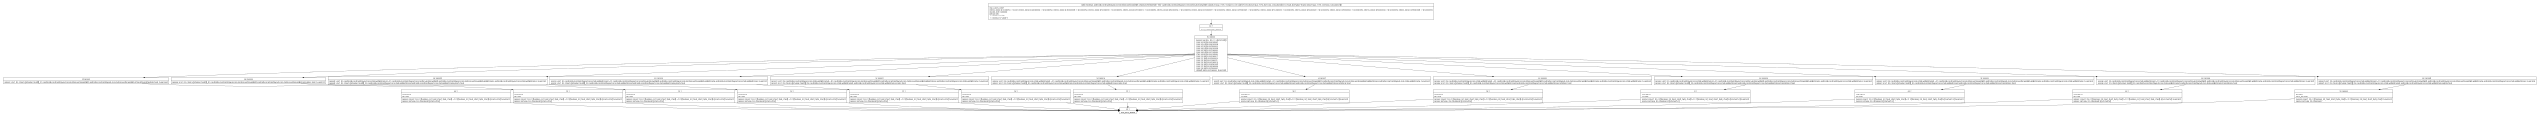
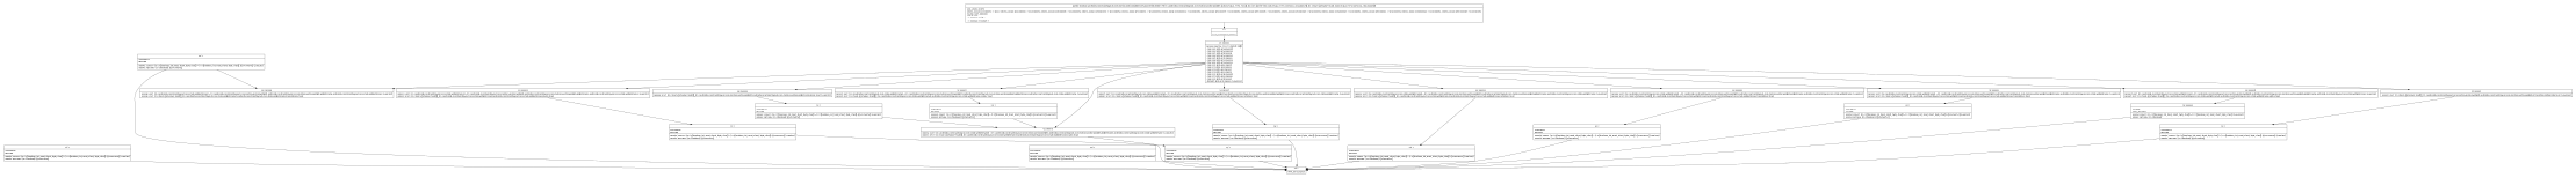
  digraph {
    fontname="Fira Sans"
    node [fontname="Fira Sans" shape=record]
    edge [fontname="Fira Sans"]
    n1 [label="{32\:\ ?|MTH_ARGUMENT_BLOCK\l}"]
    n2 [label="{34\:\ 0x0000|0x0000: SWITCH  (r2 I:?? A[D('id' int)])\l case 303: goto B:49:0x003d\l case 304: goto B:48:0x0038\l case 305: goto B:47:0x0033\l case 306: goto B:46:0x002e\l case 307: goto B:35:0x0003\l case 308: goto B:45:0x0029\l char 309: goto B:44:0x0024\l case 310: goto B:43:0x001f\l case 311: goto B:42:0x001a\l case 312: goto B:41:0x0015\l case 313: goto B:40:0x0010\l case 314: goto B:39:0x000b\l case 315: goto B:38:0x0008\l case 316: goto B:37:0x0005\l default: goto B:35:0x0003  (LINE:222)\l}"]
    n3 [label="{37\:\ 0x0005|0x0005: IPUT  (r3 I:float A[D('value' float)]), (r1 I:androidx.constraintlayout.core.motion.MotionWidget) androidx.constraintlayout.core.motion.MotionWidget.mTransitionPathRotate float  (LINE:260)\l}"]
    n4 [label="{38\:\ 0x0008|0x0008: IPUT  (r3 I:float A[D('value' float)]), (r1 I:androidx.constraintlayout.core.motion.MotionWidget) androidx.constraintlayout.core.motion.MotionWidget.mProgress float  (LINE:257)\l}"]
-   n5 [label="{39\:\ 0x000b|0x000b: IGET  (r0 I:androidx.constraintlayout.core.state.WidgetFrame) = (r1 I:androidx.constraintlayout.core.motion.MotionWidget) androidx.constraintlayout.core.motion.MotionWidget.widgetFrame androidx.constraintlayout.core.state.WidgetFrame  (LINE:254)\l0x000d: IPUT  (r3 I:float A[D('value' float)]), (r0 I:androidx.constraintlayout.core.state.WidgetFrame) androidx.constraintlayout.core.state.WidgetFrame.pivotY float \l}"]
    n6 [label="{40\:\ 0x0010|0x0010: IGET  (r0 I:androidx.constraintlayout.core.state.WidgetFrame) = (r1 I:androidx.constraintlayout.core.motion.MotionWidget) androidx.constraintlayout.core.motion.MotionWidget.widgetFrame androidx.constraintlayout.core.state.WidgetFrame  (LINE:251)\l0x0012: IPUT  (r3 I:float A[D('value' float)]), (r0 I:androidx.constraintlayout.core.state.WidgetFrame) androidx.constraintlayout.core.state.WidgetFrame.pivotX float \l}"]
    n7 [label="{41\:\ 0x0015|0x0015: IGET  (r0 I:androidx.constraintlayout.core.state.WidgetFrame) = (r1 I:androidx.constraintlayout.core.motion.MotionWidget) androidx.constraintlayout.core.motion.MotionWidget.widgetFrame androidx.constraintlayout.core.state.WidgetFrame  (LINE:248)\l0x0017: IPUT  (r3 I:float A[D('value' float)]), (r0 I:androidx.constraintlayout.core.state.WidgetFrame) androidx.constraintlayout.core.state.WidgetFrame.scaleY float \l}"]
    n8 [label="{42\:\ 0x001a|0x001a: IGET  (r0 I:androidx.constraintlayout.core.state.WidgetFrame) = (r1 I:androidx.constraintlayout.core.motion.MotionWidget) androidx.constraintlayout.core.motion.MotionWidget.widgetFrame androidx.constraintlayout.core.state.WidgetFrame  (LINE:245)\l0x001c: IPUT  (r3 I:float A[D('value' float)]), (r0 I:androidx.constraintlayout.core.state.WidgetFrame) androidx.constraintlayout.core.state.WidgetFrame.scaleX float \l}"]
    n9 [label="{43\:\ 0x001f|0x001f: IGET  (r0 I:androidx.constraintlayout.core.state.WidgetFrame) = (r1 I:androidx.constraintlayout.core.motion.MotionWidget) androidx.constraintlayout.core.motion.MotionWidget.widgetFrame androidx.constraintlayout.core.state.WidgetFrame  (LINE:242)\l0x0021: IPUT  (r3 I:float A[D('value' float)]), (r0 I:androidx.constraintlayout.core.state.WidgetFrame) androidx.constraintlayout.core.state.WidgetFrame.rotationZ float \l}"]
    n10 [label="{44\:\ 0x0024|0x0024: IGET  (r0 I:androidx.constraintlayout.core.state.WidgetFrame) = (r1 I:androidx.constraintlayout.core.motion.MotionWidget) androidx.constraintlayout.core.motion.MotionWidget.widgetFrame androidx.constraintlayout.core.state.WidgetFrame  (LINE:239)\l0x0026: IPUT  (r3 I:float A[D('value' float)]), (r0 I:androidx.constraintlayout.core.state.WidgetFrame) androidx.constraintlayout.core.state.WidgetFrame.rotationY float \l}"]
    n11 [label="{46\:\ 0x002e|0x002e: IGET  (r0 I:androidx.constraintlayout.core.state.WidgetFrame) = (r1 I:androidx.constraintlayout.core.motion.MotionWidget) androidx.constraintlayout.core.motion.MotionWidget.widgetFrame androidx.constraintlayout.core.state.WidgetFrame  (LINE:233)\l0x0030: IPUT  (r3 I:float A[D('value' float)]), (r0 I:androidx.constraintlayout.core.state.WidgetFrame) androidx.constraintlayout.core.state.WidgetFrame.translationZ float \l}"]
    n12 [label="{47\:\ 0x0033|0x0033: IGET  (r0 I:androidx.constraintlayout.core.state.WidgetFrame) = (r1 I:androidx.constraintlayout.core.motion.MotionWidget) androidx.constraintlayout.core.motion.MotionWidget.widgetFrame androidx.constraintlayout.core.state.WidgetFrame  (LINE:230)\l0x0035: IPUT  (r3 I:float A[D('value' float)]), (r0 I:androidx.constraintlayout.core.state.WidgetFrame) androidx.constraintlayout.core.state.WidgetFrame.translationY float \l}"]
    n13 [label="{48\:\ 0x0038|0x0038: IGET  (r0 I:androidx.constraintlayout.core.state.WidgetFrame) = (r1 I:androidx.constraintlayout.core.motion.MotionWidget) androidx.constraintlayout.core.motion.MotionWidget.widgetFrame androidx.constraintlayout.core.state.WidgetFrame  (LINE:227)\l0x003a: IPUT  (r3 I:float A[D('value' float)]), (r0 I:androidx.constraintlayout.core.state.WidgetFrame) androidx.constraintlayout.core.state.WidgetFrame.translationX float \l}"]
    n14 [label="{49\:\ 0x003d|0x003d: IGET  (r0 I:androidx.constraintlayout.core.state.WidgetFrame) = (r1 I:androidx.constraintlayout.core.motion.MotionWidget) androidx.constraintlayout.core.motion.MotionWidget.widgetFrame androidx.constraintlayout.core.state.WidgetFrame  (LINE:224)\l0x003f: IPUT  (r3 I:float A[D('value' float)]), (r0 I:androidx.constraintlayout.core.state.WidgetFrame) androidx.constraintlayout.core.state.WidgetFrame.alpha float \l}"]
    n15 [label="{52\:\ ?|SYNTHETIC\lRETURN\l|0x0042: CONST  (r0 I:??[boolean, int, float, short, byte, char]) = (1 ??[boolean, int, float, short, byte, char]) A[SYNTHETIC] (LINE:265)\l0x0043: RETURN  (r0 I:boolean) A[SYNTHETIC]\l}"]
    n16 [label="{53\:\ ?|SYNTHETIC\lRETURN\l|0x0042: CONST  (r0 I:??[boolean, int, float, short, byte, char]) = (1 ??[boolean, int, float, short, byte, char]) A[SYNTHETIC] (LINE:265)\l0x0043: RETURN  (r0 I:boolean) A[SYNTHETIC]\l}"]
    n17 [label="{54\:\ ?|SYNTHETIC\lRETURN\l|0x0042: CONST  (r0 I:??[boolean, int, float, short, byte, char]) = (1 ??[boolean, int, float, short, byte, char]) A[SYNTHETIC] (LINE:265)\l0x0043: RETURN  (r0 I:boolean) A[SYNTHETIC]\l}"]
    n18 [label="{55\:\ ?|SYNTHETIC\lRETURN\l|0x0042: CONST  (r0 I:??[boolean, int, float, short, byte, char]) = (1 ??[boolean, int, float, short, byte, char]) A[SYNTHETIC] (LINE:265)\l0x0043: RETURN  (r0 I:boolean) A[SYNTHETIC]\l}"]
    n19 [label="{56\:\ ?|SYNTHETIC\lRETURN\l|0x0042: CONST  (r0 I:??[boolean, int, float, short, byte, char]) = (1 ??[boolean, int, float, short, byte, char]) A[SYNTHETIC] (LINE:265)\l0x0043: RETURN  (r0 I:boolean) A[SYNTHETIC]\l}"]
    n20 [label="{57\:\ ?|SYNTHETIC\lRETURN\l|0x0042: CONST  (r0 I:??[boolean, int, float, short, byte, char]) = (1 ??[boolean, int, float, short, byte, char]) A[SYNTHETIC] (LINE:265)\l0x0043: RETURN  (r0 I:boolean) A[SYNTHETIC]\l}"]
    n21 [label="{58\:\ ?|SYNTHETIC\lRETURN\l|0x0042: CONST  (r0 I:??[boolean, int, float, short, byte, char]) = (1 ??[boolean, int, float, short, byte, char]) A[SYNTHETIC] (LINE:265)\l0x0043: RETURN  (r0 I:boolean) A[SYNTHETIC]\l}"]
    n22 [label="{59\:\ ?|SYNTHETIC\lRETURN\l|0x0042: CONST  (r0 I:??[boolean, int, float, short, byte, char]) = (1 ??[boolean, int, float, short, byte, char]) A[SYNTHETIC] (LINE:265)\l0x0043: RETURN  (r0 I:boolean) A[SYNTHETIC]\l}"]
    n23 [label="{61\:\ ?|SYNTHETIC\lRETURN\l|0x0042: CONST  (r0 I:??[boolean, int, float, short, byte, char]) = (1 ??[boolean, int, float, short, byte, char]) A[SYNTHETIC] (LINE:265)\l0x0043: RETURN  (r0 I:boolean) A[SYNTHETIC]\l}"]
    n24 [label="{62\:\ ?|SYNTHETIC\lRETURN\l|0x0042: CONST  (r0 I:??[boolean, int, float, short, byte, char]) = (1 ??[boolean, int, float, short, byte, char]) A[SYNTHETIC] (LINE:265)\l0x0043: RETURN  (r0 I:boolean) A[SYNTHETIC]\l}"]
    n25 [label="{63\:\ ?|SYNTHETIC\lRETURN\l|0x0042: CONST  (r0 I:??[boolean, int, float, short, byte, char]) = (1 ??[boolean, int, float, short, byte, char]) A[SYNTHETIC] (LINE:265)\l0x0043: RETURN  (r0 I:boolean) A[SYNTHETIC]\l}"]
    n26 [label="{50\:\ 0x0042|RETURN\lORIG_RETURN\l|0x0042: CONST  (r0 I:??[boolean, int, float, short, byte, char]) = (1 ??[boolean, int, float, short, byte, char])  (LINE:265)\l3x0043: RETURN  (r0 I:boolean) \l}"]
    n27 [label="{33\:\ ?|MTH_EXIT_BLOCK\l}"]
    n28 [label="{60\:\ ?|SYNTHETIC\lRETURN\l|0x0042: CONST  (r0 I:??[boolean, int, float, short, byte, char]) = (1 ??[boolean, int, float, short, byte, char]) A[SYNTHETIC] (LINE:265)\l0x0043: RETURN  (r0 I:boolean) A[SYNTHETIC]\l}"]
    n29 [label="{public boolean androidx.constraintlayout.core.motion.MotionWidget.setValueAttributes((r1 'this' I:androidx.constraintlayout.core.motion.MotionWidget A[IMMUTABLE_TYPE, THIS]), (r2 I:int A[D('id' int), IMMUTABLE_TYPE, METHOD_ARGUMENT]), (r3 I:float A[D('value' float), IMMUTABLE_TYPE, METHOD_ARGUMENT]))  | USE_LINES_HINTS\lCROSS_EDGE: B:51:0x0043 \-\> B:33:?, CROSS_EDGE: B:38:0x0008 \-\> B:50:0x0042, CROSS_EDGE: B:39:0x000b \-\> B:50:0x0042, CROSS_EDGE: B:40:0x0010 \-\> B:50:0x0042, CROSS_EDGE: B:41:0x0015 \-\> B:50:0x0042, CROSS_EDGE: B:42:0x001a \-\> B:50:0x0042, CROSS_EDGE: B:43:0x001f \-\> B:50:0x0042, CROSS_EDGE: B:44:0x0024 \-\> B:50:0x0042, CROSS_EDGE: B:45:0x0029 \-\> B:50:0x0042, CROSS_EDGE: B:46:0x002e \-\> B:50:0x0042, CROSS_EDGE: B:47:0x0033 \-\> B:50:0x0042, CROSS_EDGE: B:48:0x0038 \-\> B:50:0x0042, CROSS_EDGE: B:49:0x003d \-\> B:50:0x0042\lINLINE_NOT_NEEDED\lDebug Info:\l  \-1 \-0x0063: r2 'id' I\l  \-1 \-0x0063: r3 'value' F\l}"]
    n1 -> n2
    n2 -> n3
    n2 -> n4
-   n2 -> n5
    n2 -> n6
    n2 -> n7
    n2 -> n8
    n2 -> n9
    n2 -> n10
    n2 -> n11
    n2 -> n12
    n2 -> n13
    n2 -> n14
    n3 -> n15
    n4 -> n16
-   n5 -> n17
    n6 -> n18
    n7 -> n19
    n8 -> n20
    n9 -> n21
    n10 -> n22
    n11 -> n23
    n12 -> n24
-   n13 -> n25
+   n25 -> n13
    n14 -> n26
    n15 -> n27
-   n16 -> n27
+   n16 -> n8
    n17 -> n27
    n18 -> n27
-   n19 -> n27
+   n19 -> n8
    n20 -> n27
    n21 -> n27
    n22 -> n27
    n23 -> n27
    n24 -> n27
    n25 -> n27
    n26 -> n27
    n28 -> n27
    n29 -> n1
  }
